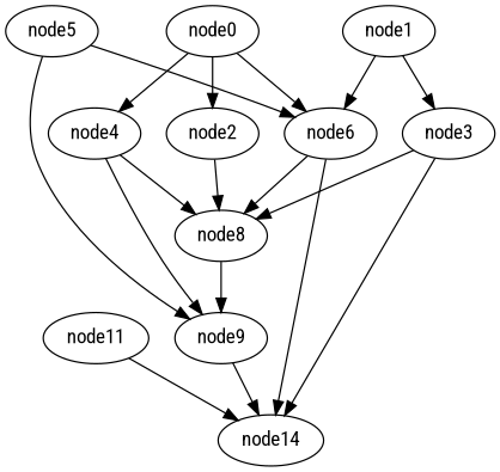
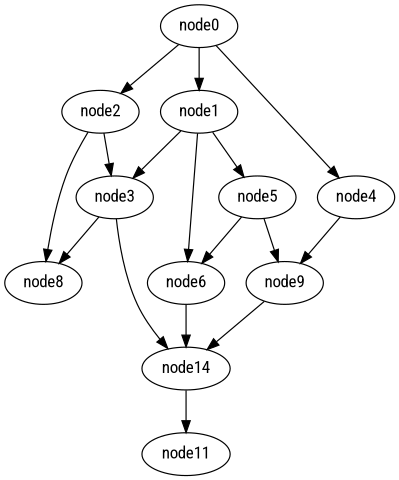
  digraph {
    fontname="Roboto Condensed"
    node [fontname="Roboto Condensed"]
    edge [fontname="Roboto Condensed"]
    n1 [label=node14]
    node11
    node9
    node8
    node6
    node5
    node4
    node3
    node2
    node1
    node0
-   node11 -> n1
+   n1 -> node11
    node9 -> n1
-   node8 -> node9
    node6 -> n1
-   node6 -> node8
    node5 -> node9
    node5 -> node6
    node4 -> node9
-   node4 -> node8
    node3 -> n1
    node3 -> node8
    node2 -> node8
+   node2 -> node3
    node1 -> node6
+   node1 -> node5
    node1 -> node3
    node0 -> node4
    node0 -> node2
-   node0 -> node6
+   node0 -> node1
  }
